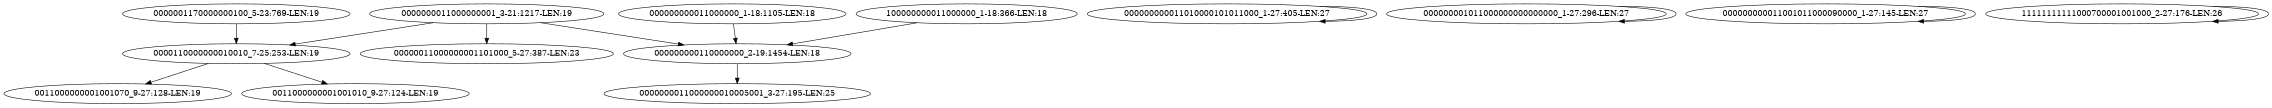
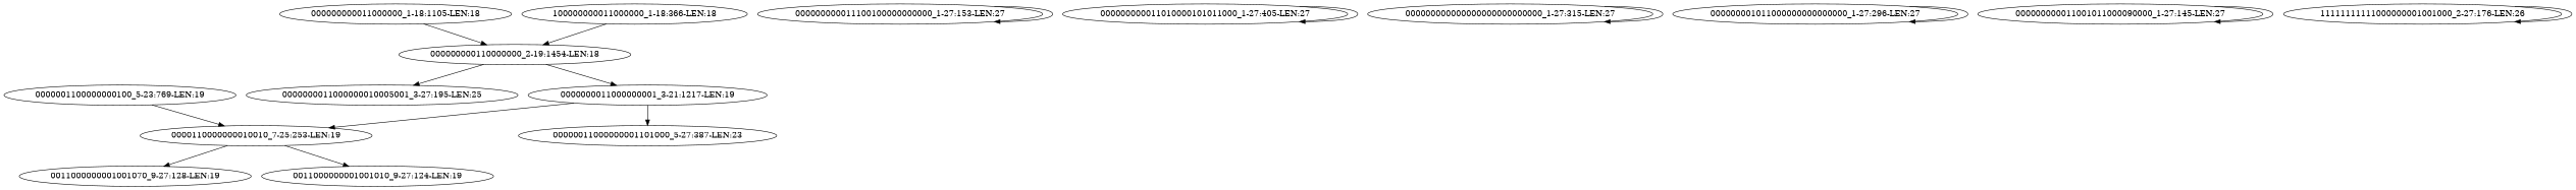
  digraph {
-   "0000001100000000100_5-23:769-LEN:19" [label="0000001170000000100_5-23:769-LEN:19"]
+   "0000001100000000100_5-23:769-LEN:19"
    "0000110000000010010_7-25:253-LEN:19"
    n3 [label="0011000000001001070_9-27:128-LEN:19"]
    "0011000000001001010_9-27:124-LEN:19"
+   "000000000011100100000000000_1-27:153-LEN:27"
    "000000000011010000101011000_1-27:405-LEN:27"
+   "000000000000000000000000000_1-27:315-LEN:27"
    "000000000011000000_1-18:1105-LEN:18"
    "000000000110000000_2-19:1454-LEN:18"
    n10 [label="0000000011000000010005001_3-27:195-LEN:25"]
    "0000000011000000001_3-21:1217-LEN:19"
    "00000011000000001101000_5-27:387-LEN:23"
    "000000001011000000000000000_1-27:296-LEN:27"
    n14 [label="000000000011001011000090000_1-27:145-LEN:27"]
    "100000000011000000_1-18:366-LEN:18"
-   "11111111111000000001001000_2-27:176-LEN:26" [label="11111111111000700001001000_2-27:176-LEN:26"]
+   "11111111111000000001001000_2-27:176-LEN:26"
    "0000001100000000100_5-23:769-LEN:19" -> "0000110000000010010_7-25:253-LEN:19"
    "0000110000000010010_7-25:253-LEN:19" -> n3
    "0000110000000010010_7-25:253-LEN:19" -> "0011000000001001010_9-27:124-LEN:19"
+   "000000000011100100000000000_1-27:153-LEN:27" -> "000000000011100100000000000_1-27:153-LEN:27"
    "000000000011010000101011000_1-27:405-LEN:27" -> "000000000011010000101011000_1-27:405-LEN:27"
+   "000000000000000000000000000_1-27:315-LEN:27" -> "000000000000000000000000000_1-27:315-LEN:27"
    "000000000011000000_1-18:1105-LEN:18" -> "000000000110000000_2-19:1454-LEN:18"
    "000000000110000000_2-19:1454-LEN:18" -> n10
-   "0000000011000000001_3-21:1217-LEN:19" -> "000000000110000000_2-19:1454-LEN:18"
+   "000000000110000000_2-19:1454-LEN:18" -> "0000000011000000001_3-21:1217-LEN:19"
    "0000000011000000001_3-21:1217-LEN:19" -> "0000110000000010010_7-25:253-LEN:19"
    "0000000011000000001_3-21:1217-LEN:19" -> "00000011000000001101000_5-27:387-LEN:23"
    "000000001011000000000000000_1-27:296-LEN:27" -> "000000001011000000000000000_1-27:296-LEN:27"
    n14 -> n14
    "100000000011000000_1-18:366-LEN:18" -> "000000000110000000_2-19:1454-LEN:18"
    "11111111111000000001001000_2-27:176-LEN:26" -> "11111111111000000001001000_2-27:176-LEN:26"
  }
